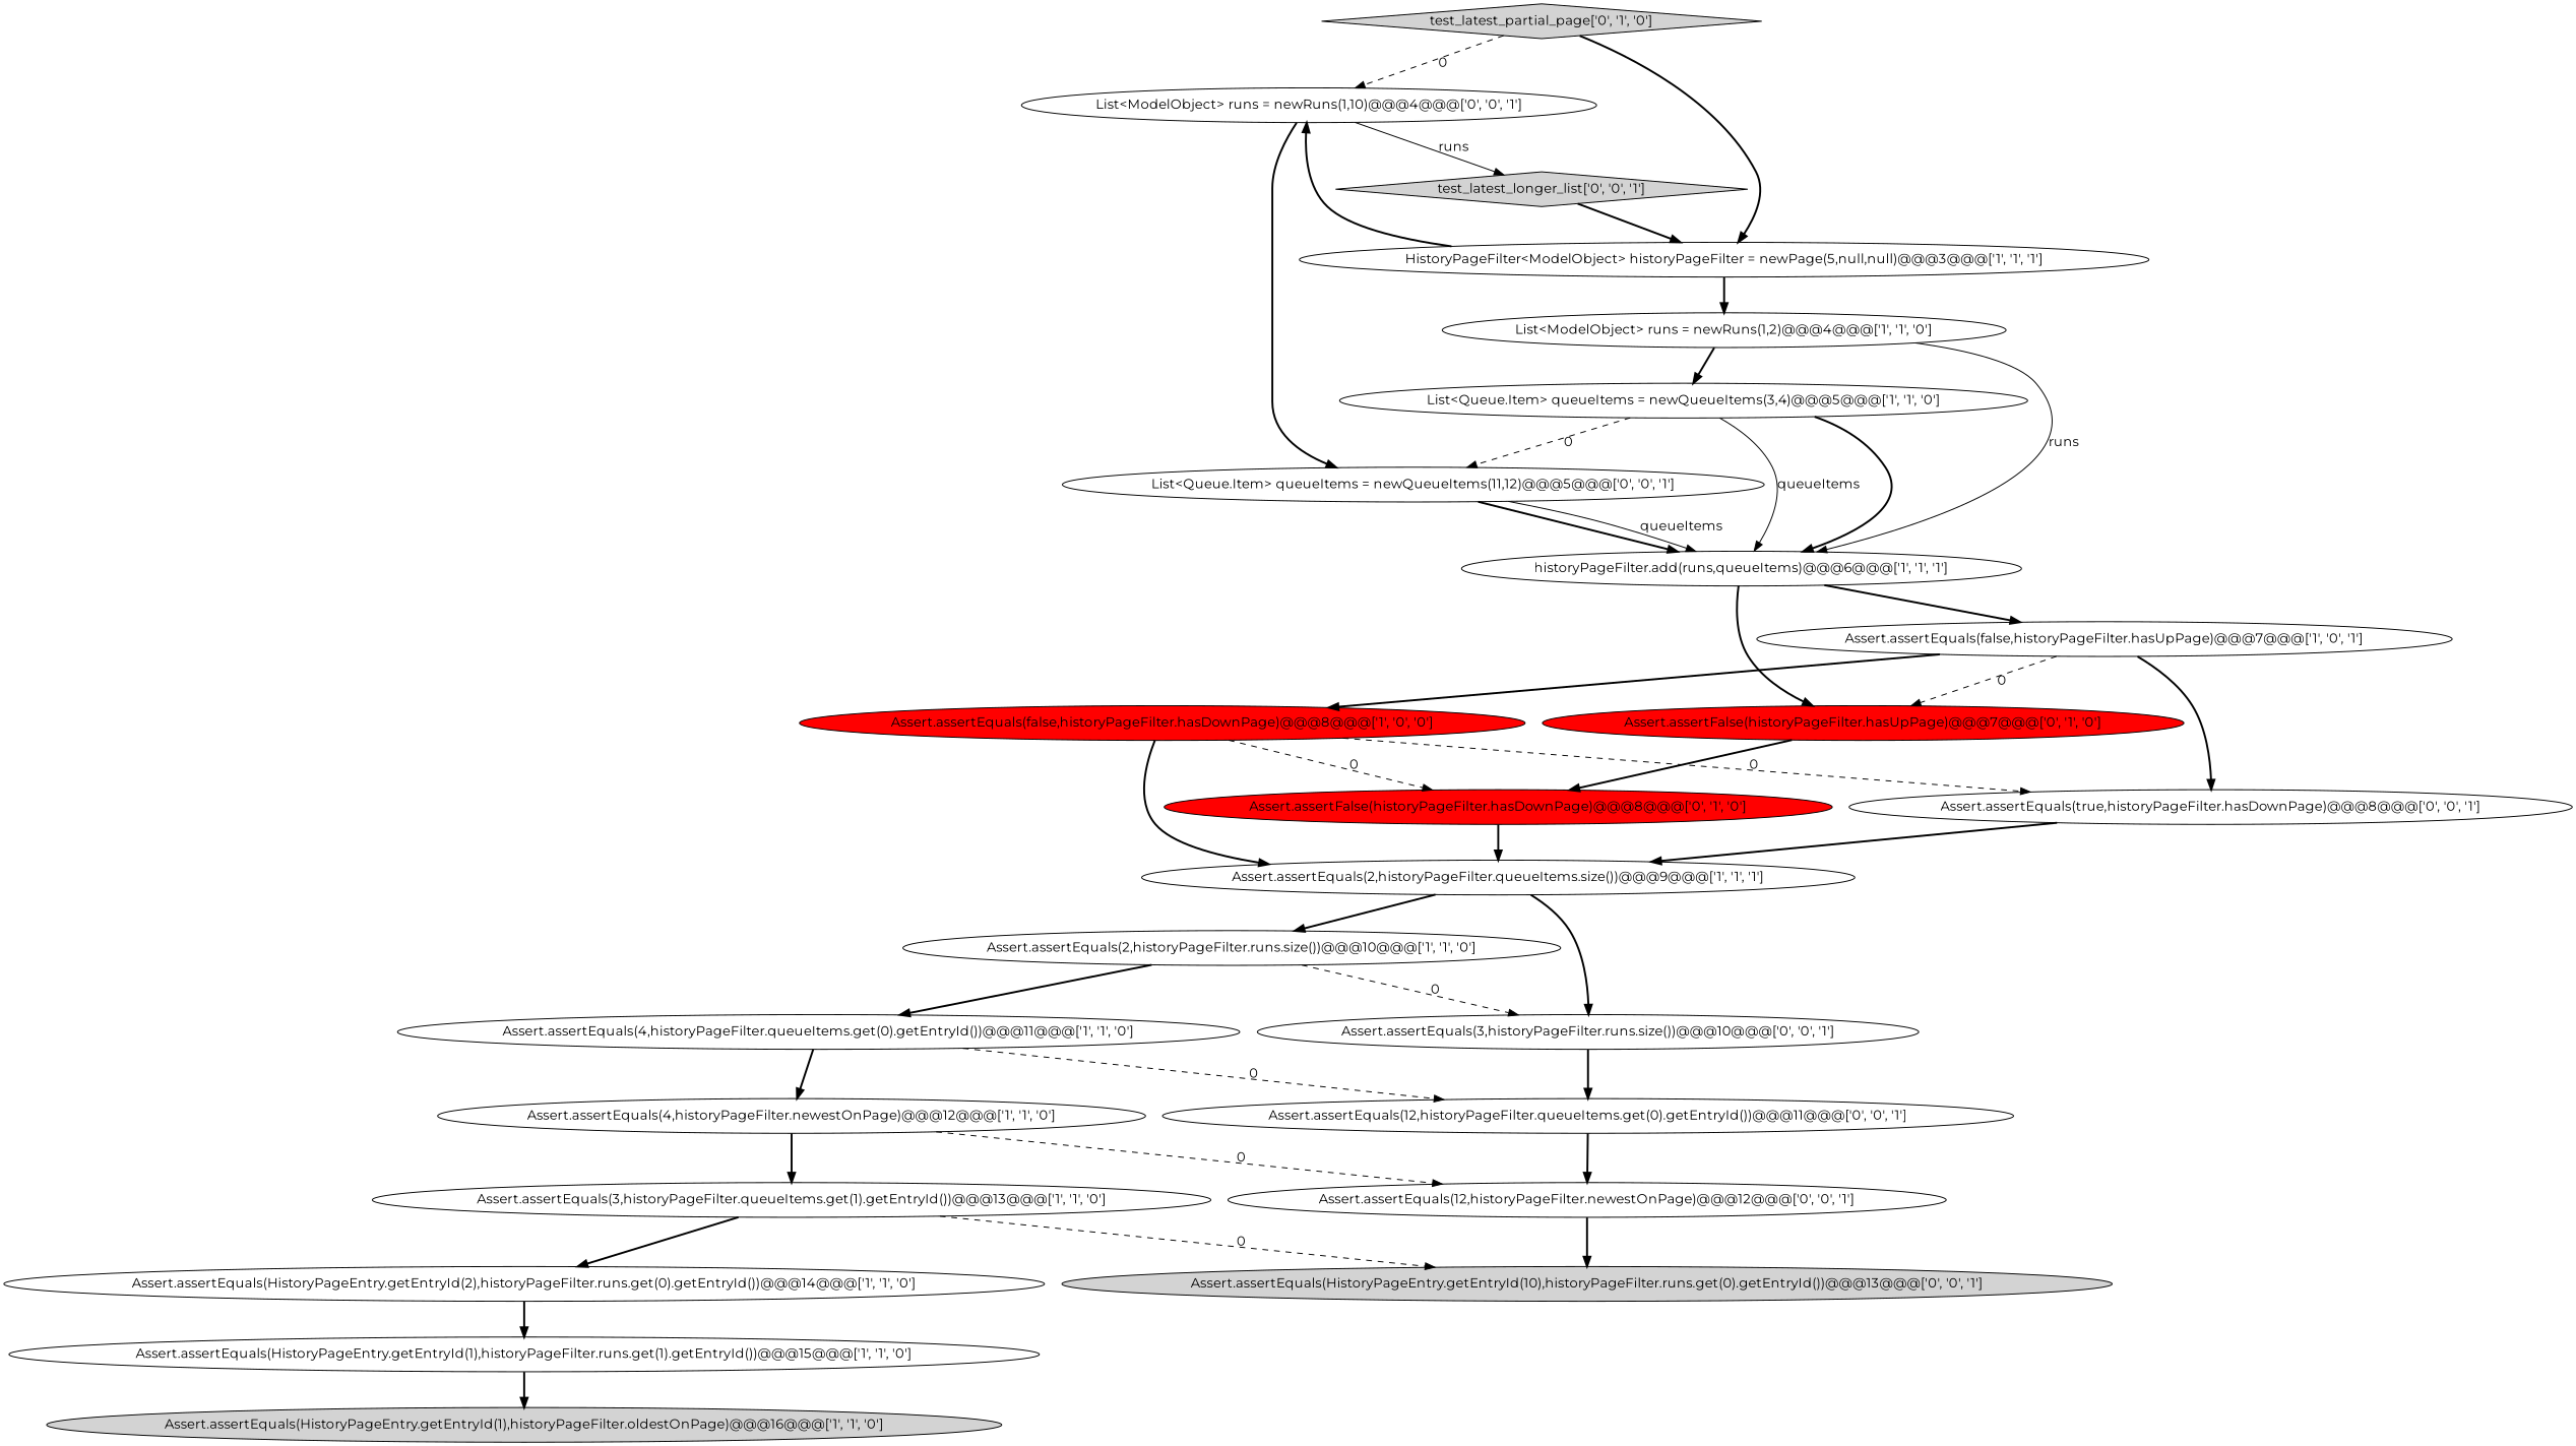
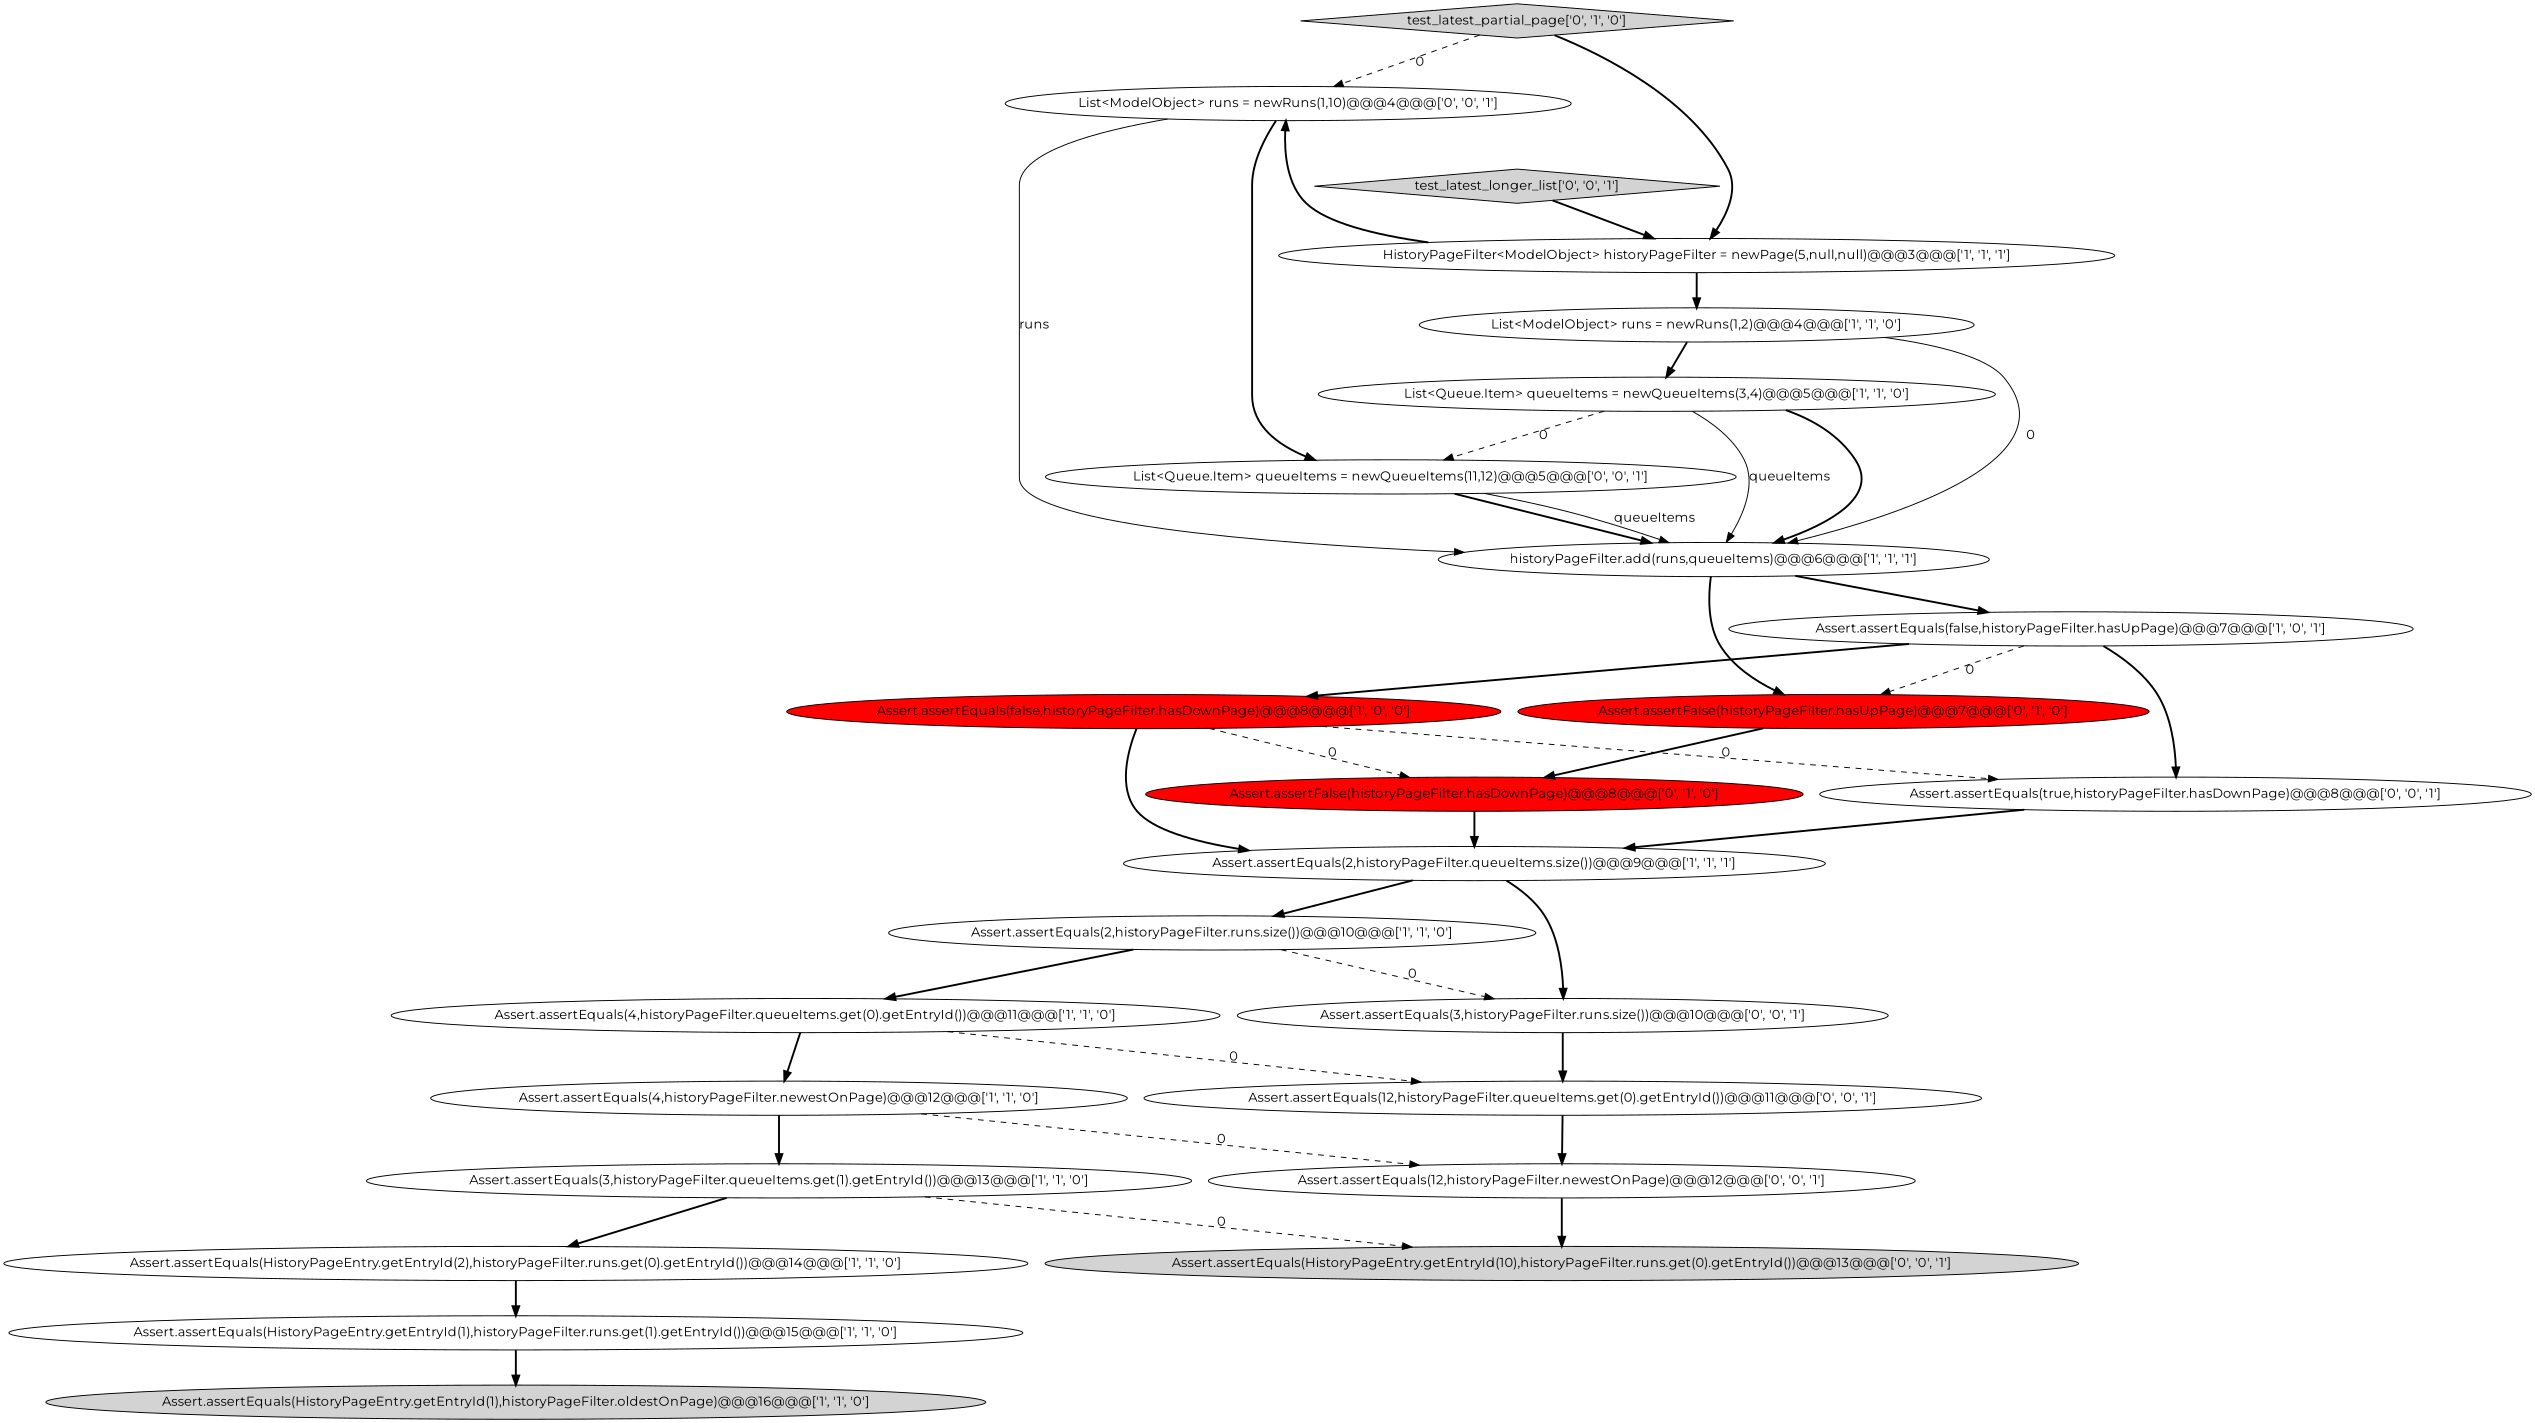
  digraph {
    fontname=Montserrat
    node [fillcolor=white fontname=Montserrat shape=ellipse style=filled]
    edge [fontname=Montserrat style=bold]
    n1 [fillcolor=lightgray label="Assert.assertEquals(HistoryPageEntry.getEntryId(1),historyPageFilter.oldestOnPage)@@@16@@@['1', '1', '0']"]
    n2 [label="Assert.assertEquals(true,historyPageFilter.hasDownPage)@@@8@@@['0', '0', '1']"]
    n3 [label="Assert.assertEquals(2,historyPageFilter.queueItems.size())@@@9@@@['1', '1', '1']"]
    n4 [label="Assert.assertEquals(2,historyPageFilter.runs.size())@@@10@@@['1', '1', '0']"]
    n5 [label="Assert.assertEquals(3,historyPageFilter.runs.size())@@@10@@@['0', '0', '1']"]
    n6 [label="Assert.assertEquals(HistoryPageEntry.getEntryId(1),historyPageFilter.runs.get(1).getEntryId())@@@15@@@['1', '1', '0']"]
    n7 [label="Assert.assertEquals(4,historyPageFilter.queueItems.get(0).getEntryId())@@@11@@@['1', '1', '0']"]
    n8 [label="Assert.assertEquals(4,historyPageFilter.newestOnPage)@@@12@@@['1', '1', '0']"]
    n9 [label="Assert.assertEquals(12,historyPageFilter.queueItems.get(0).getEntryId())@@@11@@@['0', '0', '1']"]
    n10 [fillcolor=red label="Assert.assertFalse(historyPageFilter.hasDownPage)@@@8@@@['0', '1', '0']"]
    n11 [label="Assert.assertEquals(12,historyPageFilter.newestOnPage)@@@12@@@['0', '0', '1']"]
    n12 [label="Assert.assertEquals(3,historyPageFilter.queueItems.get(1).getEntryId())@@@13@@@['1', '1', '0']"]
    n13 [label="HistoryPageFilter<ModelObject> historyPageFilter = newPage(5,null,null)@@@3@@@['1', '1', '1']"]
    n14 [label="List<ModelObject> runs = newRuns(1,2)@@@4@@@['1', '1', '0']"]
    n15 [label="List<ModelObject> runs = newRuns(1,10)@@@4@@@['0', '0', '1']"]
    n16 [fillcolor=lightgray label="Assert.assertEquals(HistoryPageEntry.getEntryId(10),historyPageFilter.runs.get(0).getEntryId())@@@13@@@['0', '0', '1']"]
    n17 [fillcolor=red label="Assert.assertEquals(false,historyPageFilter.hasDownPage)@@@8@@@['1', '0', '0']"]
    n18 [label="historyPageFilter.add(runs,queueItems)@@@6@@@['1', '1', '1']"]
    n19 [label="List<Queue.Item> queueItems = newQueueItems(3,4)@@@5@@@['1', '1', '0']"]
    n20 [fillcolor=red label="Assert.assertFalse(historyPageFilter.hasUpPage)@@@7@@@['0', '1', '0']"]
    n21 [label="Assert.assertEquals(false,historyPageFilter.hasUpPage)@@@7@@@['1', '0', '1']"]
    n22 [label="List<Queue.Item> queueItems = newQueueItems(11,12)@@@5@@@['0', '0', '1']"]
    n23 [fillcolor=lightgray label="test_latest_longer_list['0', '0', '1']" shape=diamond]
    n24 [fillcolor=lightgray label="test_latest_partial_page['0', '1', '0']" shape=diamond]
    n25 [label="Assert.assertEquals(HistoryPageEntry.getEntryId(2),historyPageFilter.runs.get(0).getEntryId())@@@14@@@['1', '1', '0']"]
    n2 -> n3
    n3 -> n4
    n3 -> n5
    n4 -> n5 [label=0 style=dashed]
    n4 -> n7
    n5 -> n9
    n6 -> n1
    n7 -> n8
    n7 -> n9 [label=0 style=dashed]
    n8 -> n11 [label=0 style=dashed]
    n8 -> n12
    n9 -> n11
    n10 -> n3
    n11 -> n16
    n12 -> n16 [label=0 style=dashed]
    n12 -> n25
    n13 -> n14
    n13 -> n15
-   n14 -> n18 [label=runs style=solid]
+   n14 -> n18 [label=0 style=solid]
    n14 -> n19
-   n15 -> n23 [label=runs style=solid]
+   n15 -> n18 [label=runs style=solid]
    n15 -> n22
    n17 -> n2 [label=0 style=dashed]
    n17 -> n3
    n17 -> n10 [label=0 style=dashed]
    n18 -> n20
    n18 -> n21
    n19 -> n18
    n19 -> n18 [label=queueItems style=solid]
    n19 -> n22 [label=0 style=dashed]
    n20 -> n10
    n21 -> n2
    n21 -> n17
    n21 -> n20 [label=0 style=dashed]
    n22 -> n18
    n22 -> n18 [label=queueItems style=solid]
    n23 -> n13
    n24 -> n13
    n24 -> n15 [label=0 style=dashed]
    n25 -> n6
  }
